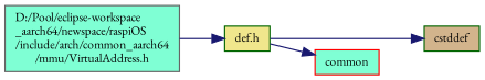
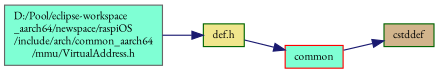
  digraph {
    fontname="EB Garamond"
    rankdir=LR
    node [color=darkgreen fillcolor=aquamarine fontname="EB Garamond" fontsize=10 shape=record style=filled]
    edge [color=midnightblue fontname="EB Garamond" fontsize=10 labelfontname=Helvetica labelfontsize=10 style=solid]
    n1 [color=gray40 fontcolor=black height=0.2 label="D:/Pool/eclipse-workspace\l_aarch64/newspace/raspiOS\l/include/arch/common_aarch64\l/mmu/VirtualAddress.h" width=0.4]
    n2 [fillcolor=khaki height=0.2 label="def.h" width=0.4]
    n3 [fillcolor=tan height=0.2 label=cstddef width=0.4]
    n4 [color=red height=0.2 label=common width=0.4]
    n1 -> n2
-   n2 -> n3
+   n4 -> n3
    n2 -> n4
  }
